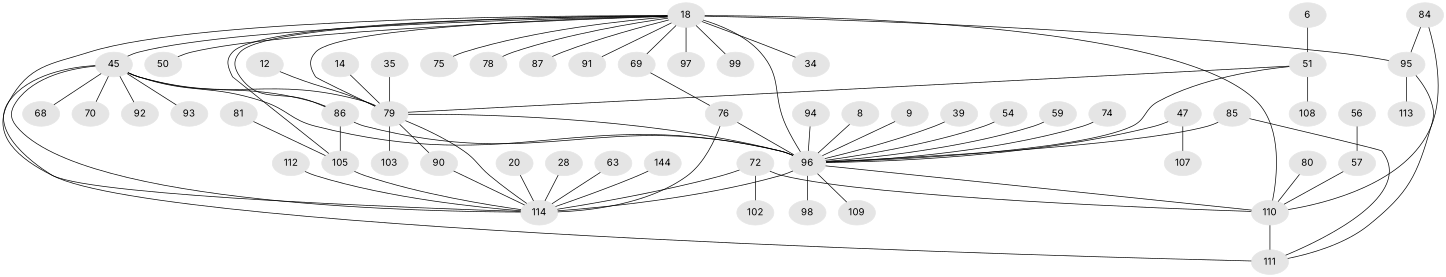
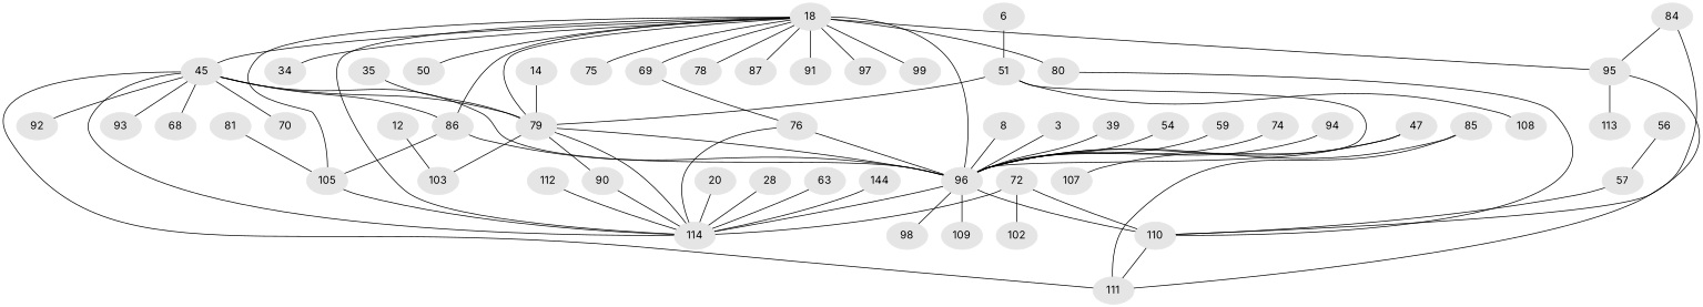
  graph {
    fontname=Inter
    node [color=gray90 fontname=Inter style=filled]
    edge [fontname=Inter]
    51 [super="+49"]
    96 [super="+89"]
    79 [super="+5"]
    108
    6
    110 [super="+15"]
    114 [super="+53+106"]
    98
    109
    8
-   9
+   9 [label=3]
    90 [super="+33"]
    103
    12
    14
    18 [super="+3"]
    34
    45 [super="+31+38"]
    50
    69
    75
    78 [super="+27"]
    86 [super="+40"]
    87
    91
    95
    97
    99
    105 [super="+22+46"]
    68
    70
    92
    93
    111 [super="+101+100"]
    76
    113
    20
    28
    35
    39
    47 [super="+29"]
    107
    54
    56
    57
    59
    63
    72 [super="+42"]
    102
    74
    80
    81 [super="+58"]
    84 [super="+37"]
    85
    94
    n56 [label=144]
    112
    51 -- 96 [weight=2]
    51 -- 79 [weight=2]
    51 -- 108
    96 -- 110 [weight=3]
    96 -- 114 [weight=4]
    96 -- 98
    96 -- 109
    79 -- 96 [weight=2]
    79 -- 114
    79 -- 90
    79 -- 103
    6 -- 51
    110 -- 111
    8 -- 96
    9 -- 96
    90 -- 114 [weight=3]
-   12 -- 79
+   12 -- 103
    14 -- 79 [weight=2]
    18 -- 96 [weight=6]
    18 -- 79 [weight=3]
-   18 -- 110 [weight=4]
+   18 -- 80 [weight=4]
    18 -- 114
    18 -- 34
    18 -- 45 [weight=2]
    18 -- 50
    18 -- 69
    18 -- 75
    18 -- 78
    18 -- 86
    18 -- 87
    18 -- 91
    18 -- 95 [weight=2]
    18 -- 97 [weight=2]
    18 -- 99
    18 -- 105 [weight=2]
    45 -- 96
    45 -- 79 [weight=4]
    45 -- 114 [weight=3]
    45 -- 86
    45 -- 68
    45 -- 70
    45 -- 92
    45 -- 93
    45 -- 111 [weight=2]
    69 -- 76
    86 -- 96
    86 -- 105 [weight=2]
    95 -- 111
    95 -- 113
    105 -- 114
    76 -- 96 [weight=2]
    76 -- 114
    20 -- 114
    28 -- 114
    35 -- 79
    39 -- 96
    47 -- 96 [weight=3]
    47 -- 107
    54 -- 96
    56 -- 57
    57 -- 110
    59 -- 96
    63 -- 114
    72 -- 110 [weight=2]
    72 -- 114 [weight=2]
    72 -- 102
    74 -- 96
    80 -- 110
    81 -- 105
    84 -- 110
    84 -- 95
    85 -- 96
    85 -- 111
    94 -- 96
    n56 -- 114 [weight=2]
    112 -- 114
  }
